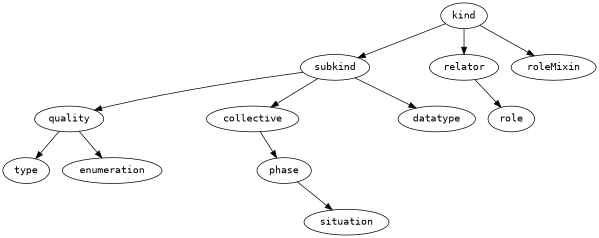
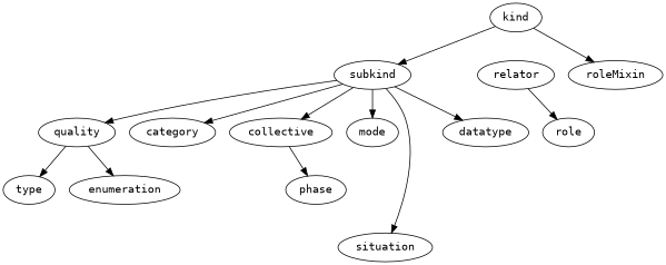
  strict digraph {
    fontname="DejaVu Sans Mono"
    node [fontname="DejaVu Sans Mono"]
    edge [fontname="DejaVu Sans Mono"]
    kind
    subkind
    relator
    roleMixin
    quality
+   category
    collective
+   mode
    situation
    datatype
    role
    type
    enumeration
    phase
    kind -> subkind
-   kind -> relator
    kind -> roleMixin
    subkind -> quality
+   subkind -> category
    subkind -> collective
-   phase -> situation
+   subkind -> mode
+   subkind -> situation
    subkind -> datatype
    relator -> role
    quality -> type
    quality -> enumeration
    collective -> phase
  }
